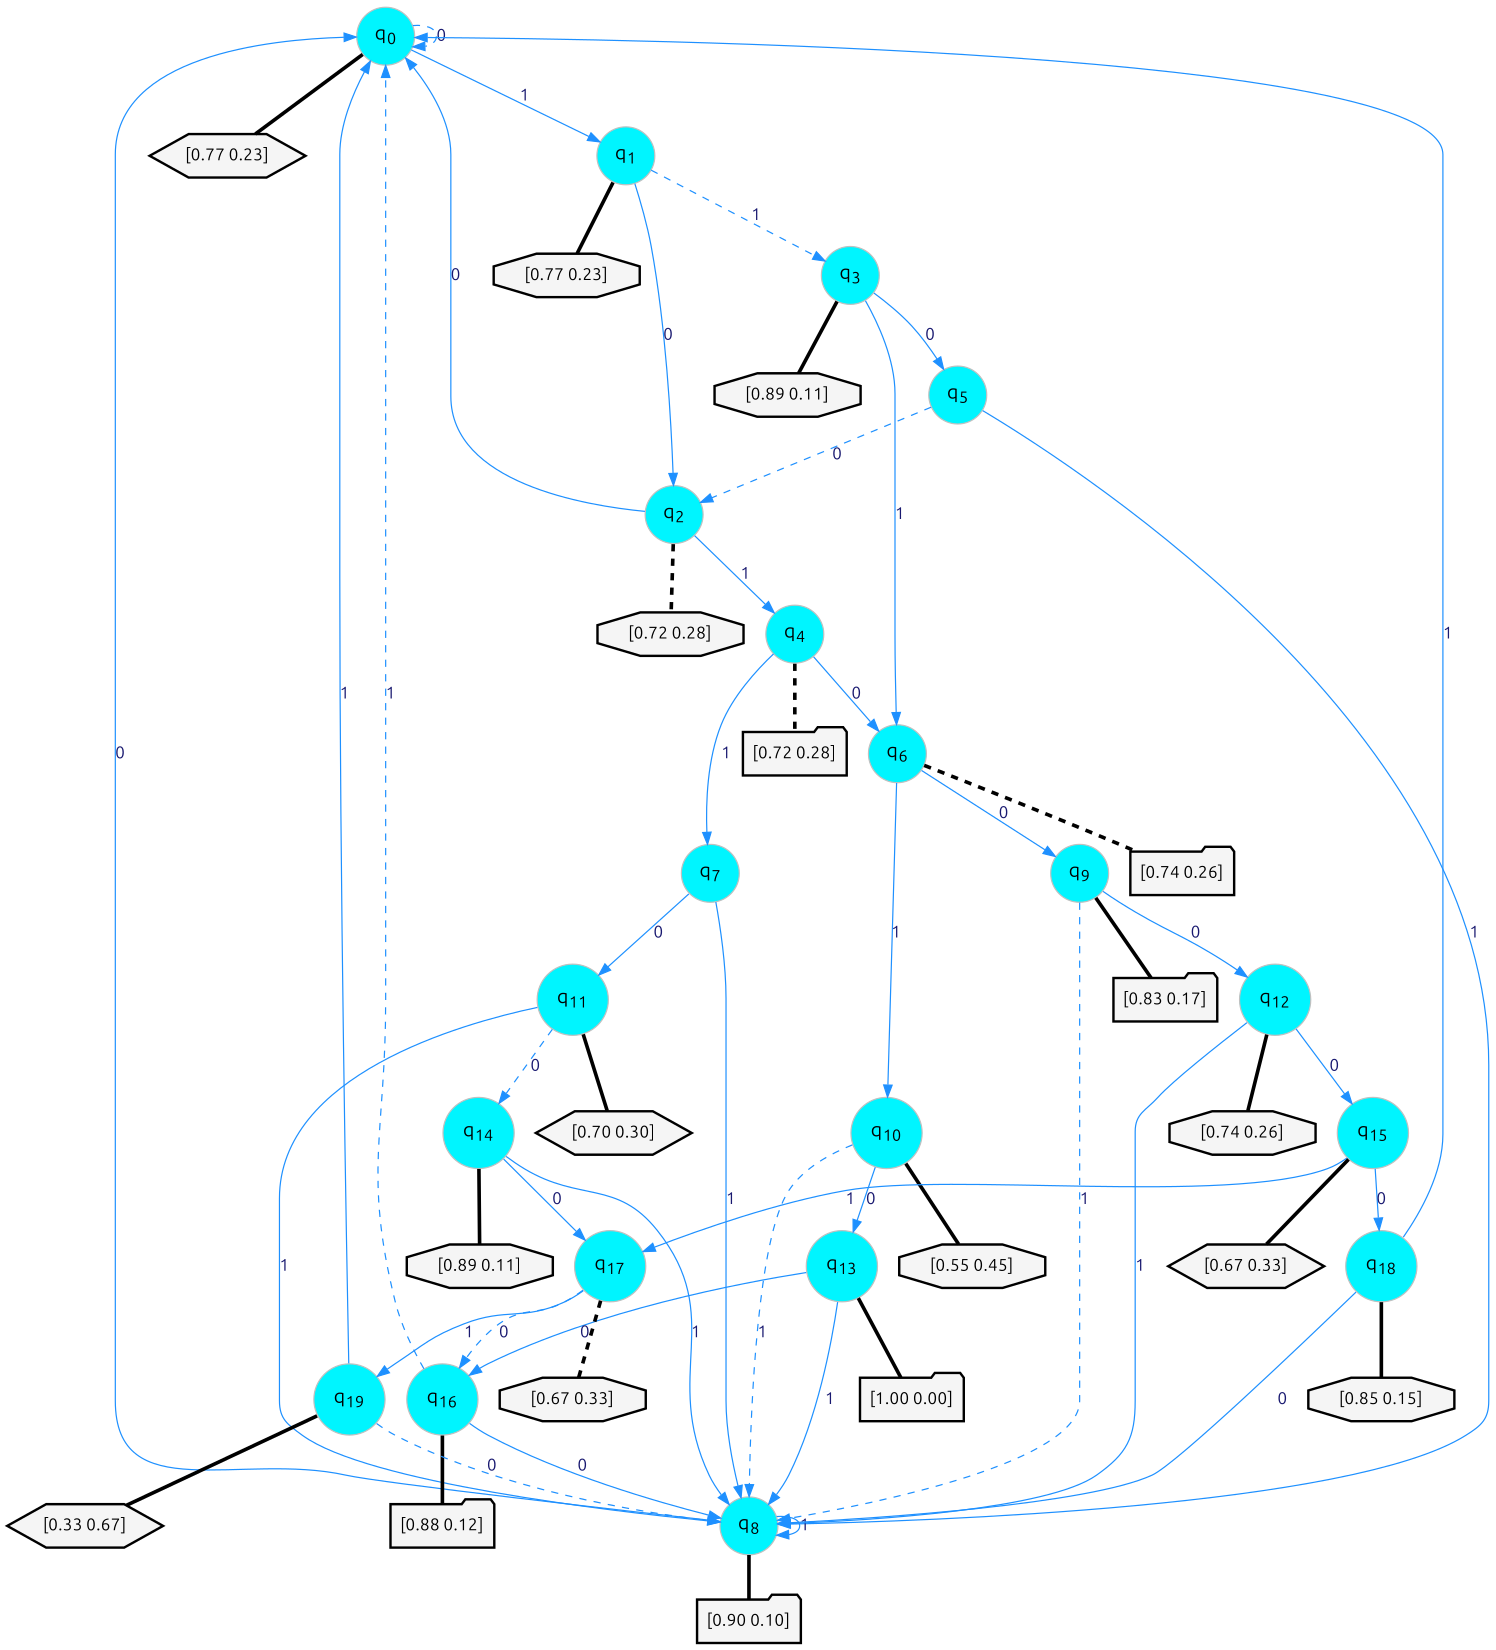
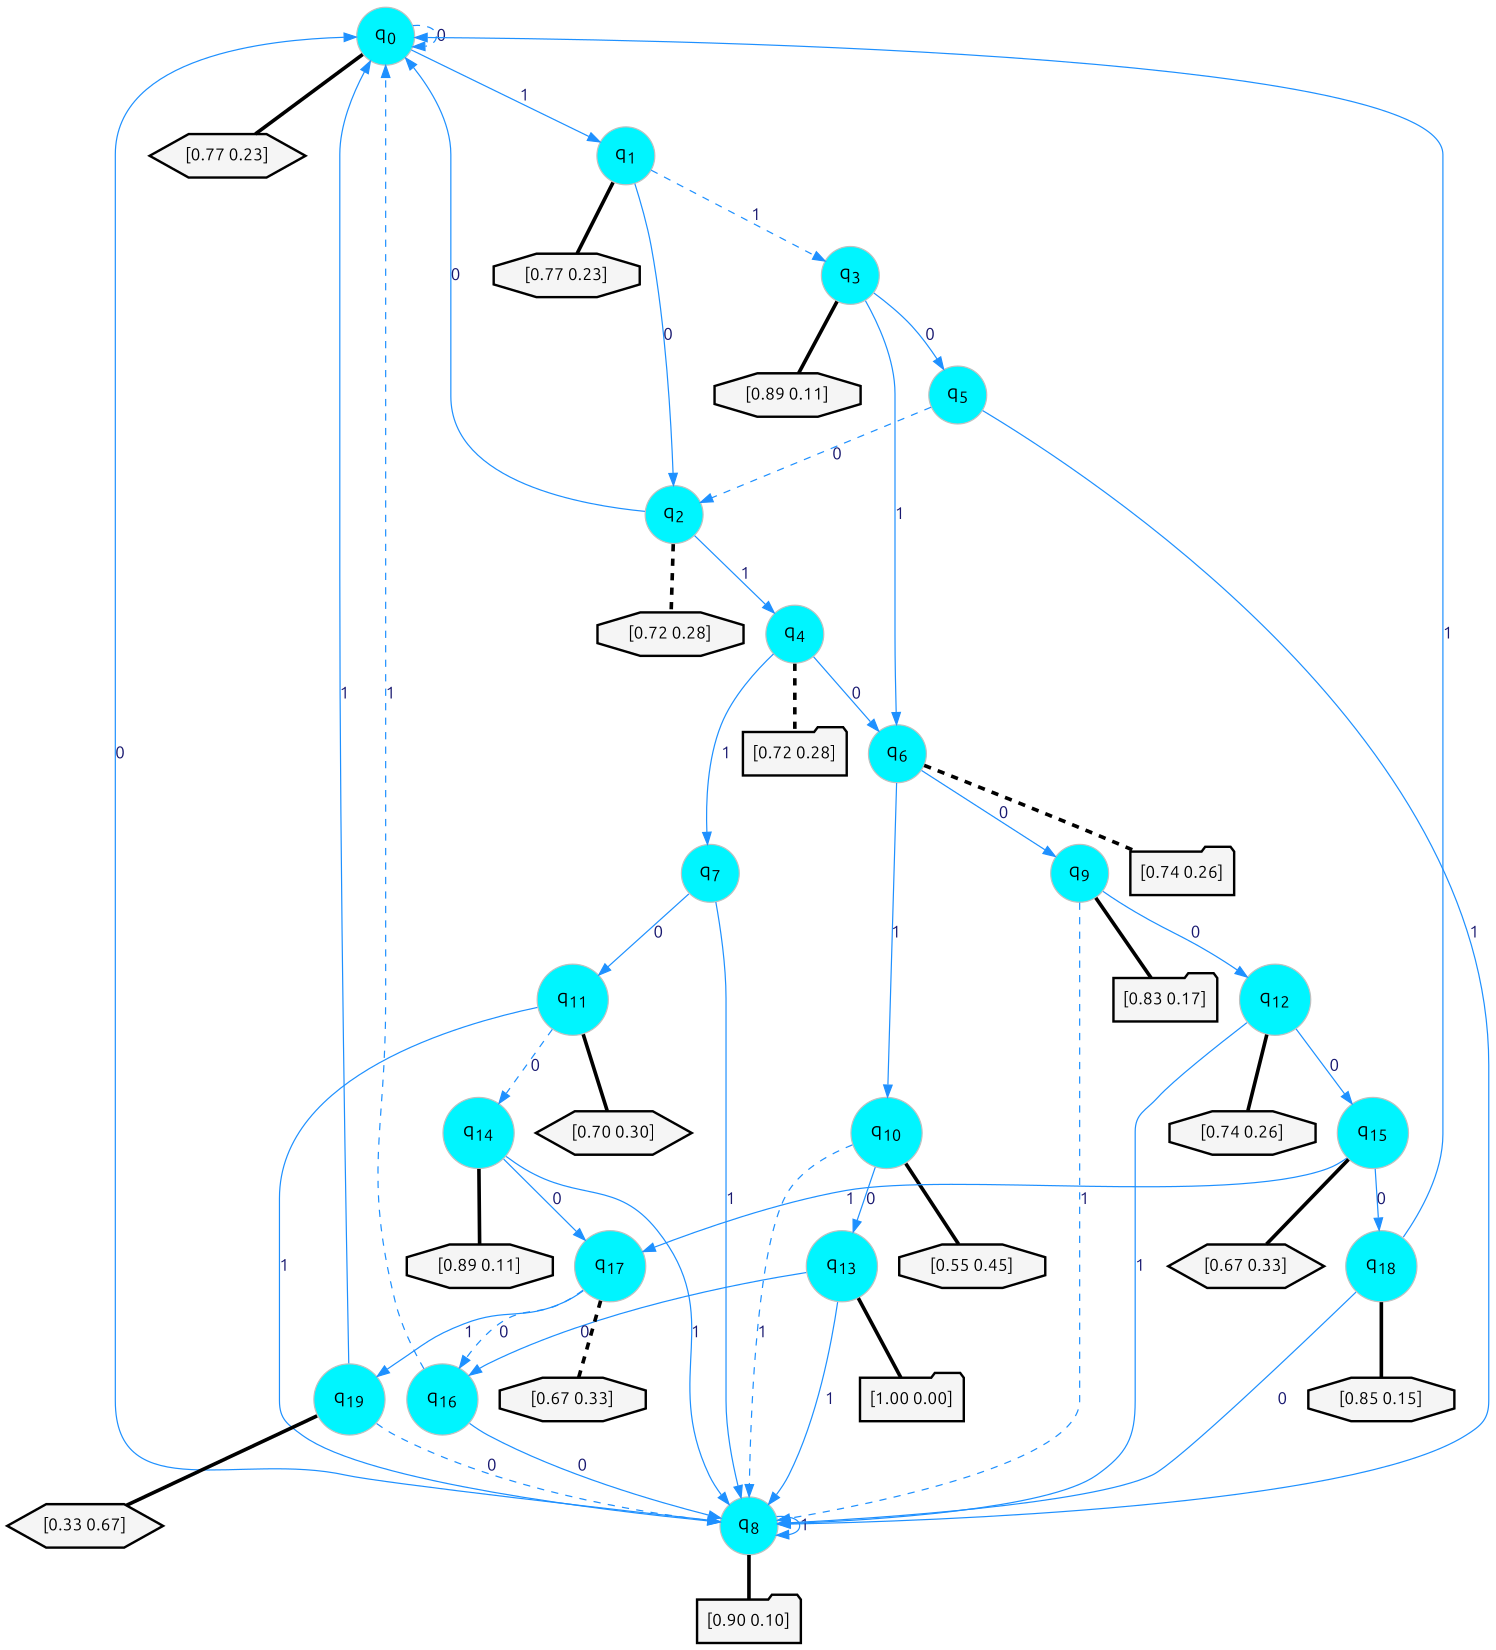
  digraph {
    fontname=Ubuntu
    rankdir=TD
    node [color=gray fillcolor=turquoise1 fontcolor=black fontname=Ubuntu fontsize=16 fontweight=bold shape=circle style=filled]
    edge [arrowsize=1 color=dodgerblue1 fontcolor=midnightblue fontname=Ubuntu fontweight=bold penwidth=1 style=bold weight=20]
    n1 [label=<q<SUB>0</SUB>>]
    n2 [label=<q<SUB>1</SUB>>]
    n3 [color=black fillcolor=whitesmoke fontsize=14 label="[0.77 0.23]" penwidth=2 shape=hexagon]
    n4 [label=<q<SUB>2</SUB>>]
    n5 [label=<q<SUB>3</SUB>>]
    n6 [color=black fillcolor=whitesmoke fontsize=14 label="[0.77 0.23]" penwidth=2 shape=octagon]
    n7 [label=<q<SUB>4</SUB>>]
    n8 [color=black fillcolor=whitesmoke fontsize=14 label="[0.72 0.28]" penwidth=2 shape=octagon]
    n9 [label=<q<SUB>5</SUB>>]
    n10 [label=<q<SUB>6</SUB>>]
    n11 [color=black fillcolor=whitesmoke fontsize=14 label="[0.89 0.11]" penwidth=2 shape=octagon]
    n12 [label=<q<SUB>7</SUB>>]
    n13 [color=black fillcolor=whitesmoke fontsize=14 label="[0.72 0.28]" penwidth=2 shape=folder]
    n14 [label=<q<SUB>8</SUB>>]
    n15 [label=<q<SUB>9</SUB>>]
    n16 [label=<q<SUB>10</SUB>>]
    n17 [color=black fillcolor=whitesmoke fontsize=14 label="[0.74 0.26]" penwidth=2 shape=folder]
    n18 [label=<q<SUB>11</SUB>>]
    n19 [color=black fillcolor=whitesmoke fontsize=14 label="[0.90 0.10]" penwidth=2 shape=folder]
    n20 [label=<q<SUB>12</SUB>>]
    n21 [color=black fillcolor=whitesmoke fontsize=14 label="[0.83 0.17]" penwidth=2 shape=folder]
    n22 [label=<q<SUB>13</SUB>>]
    n23 [color=black fillcolor=whitesmoke fontsize=14 label="[0.55 0.45]" penwidth=2 shape=octagon]
    n24 [label=<q<SUB>14</SUB>>]
    n25 [color=black fillcolor=whitesmoke fontsize=14 label="[0.70 0.30]" penwidth=2 shape=hexagon]
    n26 [label=<q<SUB>15</SUB>>]
    n27 [color=black fillcolor=whitesmoke fontsize=14 label="[0.74 0.26]" penwidth=2 shape=octagon]
    n28 [label=<q<SUB>16</SUB>>]
    n29 [color=black fillcolor=whitesmoke fontsize=14 label="[1.00 0.00]" penwidth=2 shape=folder]
    n30 [label=<q<SUB>17</SUB>>]
    n31 [color=black fillcolor=whitesmoke fontsize=14 label="[0.89 0.11]" penwidth=2 shape=octagon]
    n32 [label=<q<SUB>18</SUB>>]
    n33 [color=black fillcolor=whitesmoke fontsize=14 label="[0.67 0.33]" penwidth=2 shape=hexagon]
-   n34 [color=black fillcolor=whitesmoke fontsize=14 label="[0.88 0.12]" penwidth=2 shape=folder]
    n35 [label=<q<SUB>19</SUB>>]
    n36 [color=black fillcolor=whitesmoke fontsize=14 label="[0.67 0.33]" penwidth=2 shape=octagon]
    n37 [color=black fillcolor=whitesmoke fontsize=14 label="[0.85 0.15]" penwidth=2 shape=octagon]
    n38 [color=black fillcolor=whitesmoke fontsize=14 label="[0.33 0.67]" penwidth=2 shape=hexagon]
    n1 -> n1 [label=0 style=dashed]
    n1 -> n2 [label=1 style=solid]
    n1 -> n3 [arrowhead=none color=black penwidth=3]
    n2 -> n4 [label=0]
    n2 -> n5 [label=1 style=dashed]
    n2 -> n6 [arrowhead=none color=black penwidth=3]
    n4 -> n1 [label=0]
    n4 -> n7 [label=1 style=solid]
    n4 -> n8 [arrowhead=none color=black penwidth=3 style=dashed]
    n5 -> n9 [label=0]
    n5 -> n10 [label=1]
    n5 -> n11 [arrowhead=none color=black penwidth=3 style=solid]
    n7 -> n10 [label=0]
    n7 -> n12 [label=1 style=solid]
    n7 -> n13 [arrowhead=none color=black penwidth=3 style=dashed]
    n9 -> n4 [label=0 style=dashed]
    n9 -> n14 [label=1 style=solid]
    n10 -> n15 [label=0]
    n10 -> n16 [label=1 style=solid]
    n10 -> n17 [arrowhead=none color=black penwidth=3 style=dashed]
    n12 -> n14 [label=1 style=solid]
    n12 -> n18 [label=0 style=solid]
    n14 -> n1 [label=0]
    n14 -> n14 [label=1]
    n14 -> n19 [arrowhead=none color=black penwidth=3]
    n15 -> n14 [label=1 style=dashed]
    n15 -> n20 [label=0 style=solid]
    n15 -> n21 [arrowhead=none color=black penwidth=3]
    n16 -> n14 [label=1 style=dashed]
    n16 -> n22 [label=0 style=solid]
    n16 -> n23 [arrowhead=none color=black penwidth=3]
    n18 -> n14 [label=1 style=solid]
    n18 -> n24 [label=0 style=dashed]
    n18 -> n25 [arrowhead=none color=black penwidth=3]
    n20 -> n14 [label=1 style=solid]
    n20 -> n26 [label=0]
    n20 -> n27 [arrowhead=none color=black penwidth=3]
    n22 -> n14 [label=1]
    n22 -> n28 [label=0 style=solid]
    n22 -> n29 [arrowhead=none color=black penwidth=3 style=solid]
    n24 -> n14 [label=1]
    n24 -> n30 [label=0]
    n24 -> n31 [arrowhead=none color=black penwidth=3 style=solid]
    n26 -> n30 [label=1]
    n26 -> n32 [label=0]
    n26 -> n33 [arrowhead=none color=black penwidth=3 style=solid]
    n28 -> n1 [label=1 style=dashed]
    n28 -> n14 [label=0]
-   n28 -> n34 [arrowhead=none color=black penwidth=3 style=solid]
    n30 -> n28 [label=0 style=dashed]
    n30 -> n35 [label=1]
    n30 -> n36 [arrowhead=none color=black penwidth=3 style=dashed]
    n32 -> n1 [label=1 style=solid]
    n32 -> n14 [label=0]
    n32 -> n37 [arrowhead=none color=black penwidth=3 style=solid]
    n35 -> n1 [label=1 style=solid]
    n35 -> n14 [label=0 style=dashed]
    n35 -> n38 [arrowhead=none color=black penwidth=3]
  }
